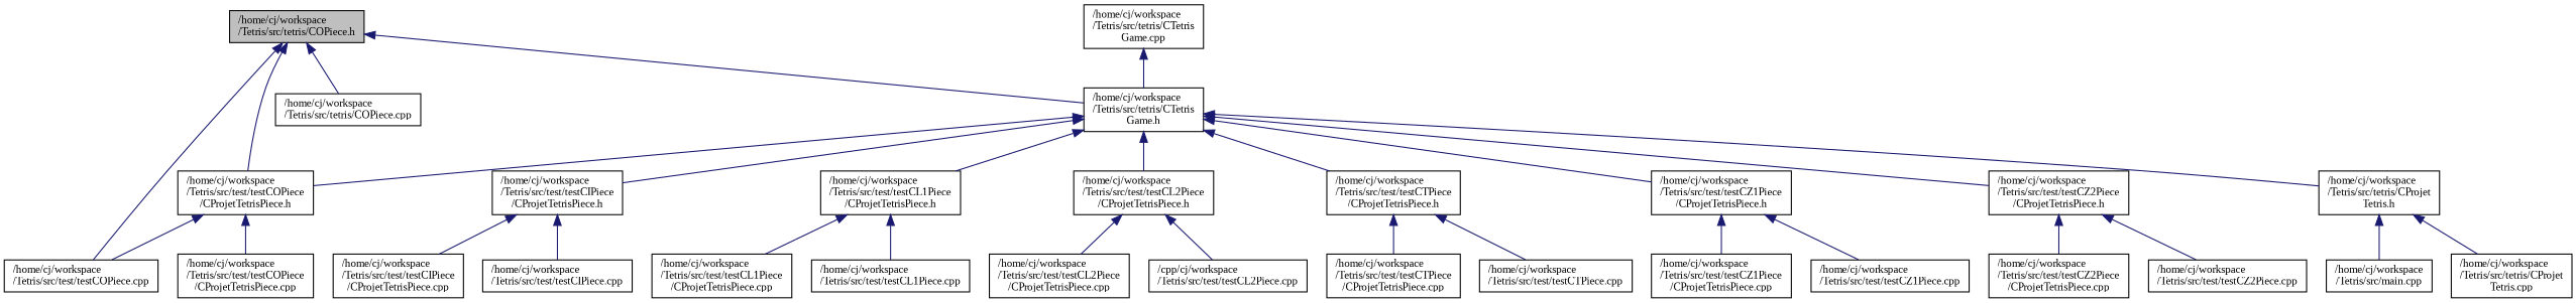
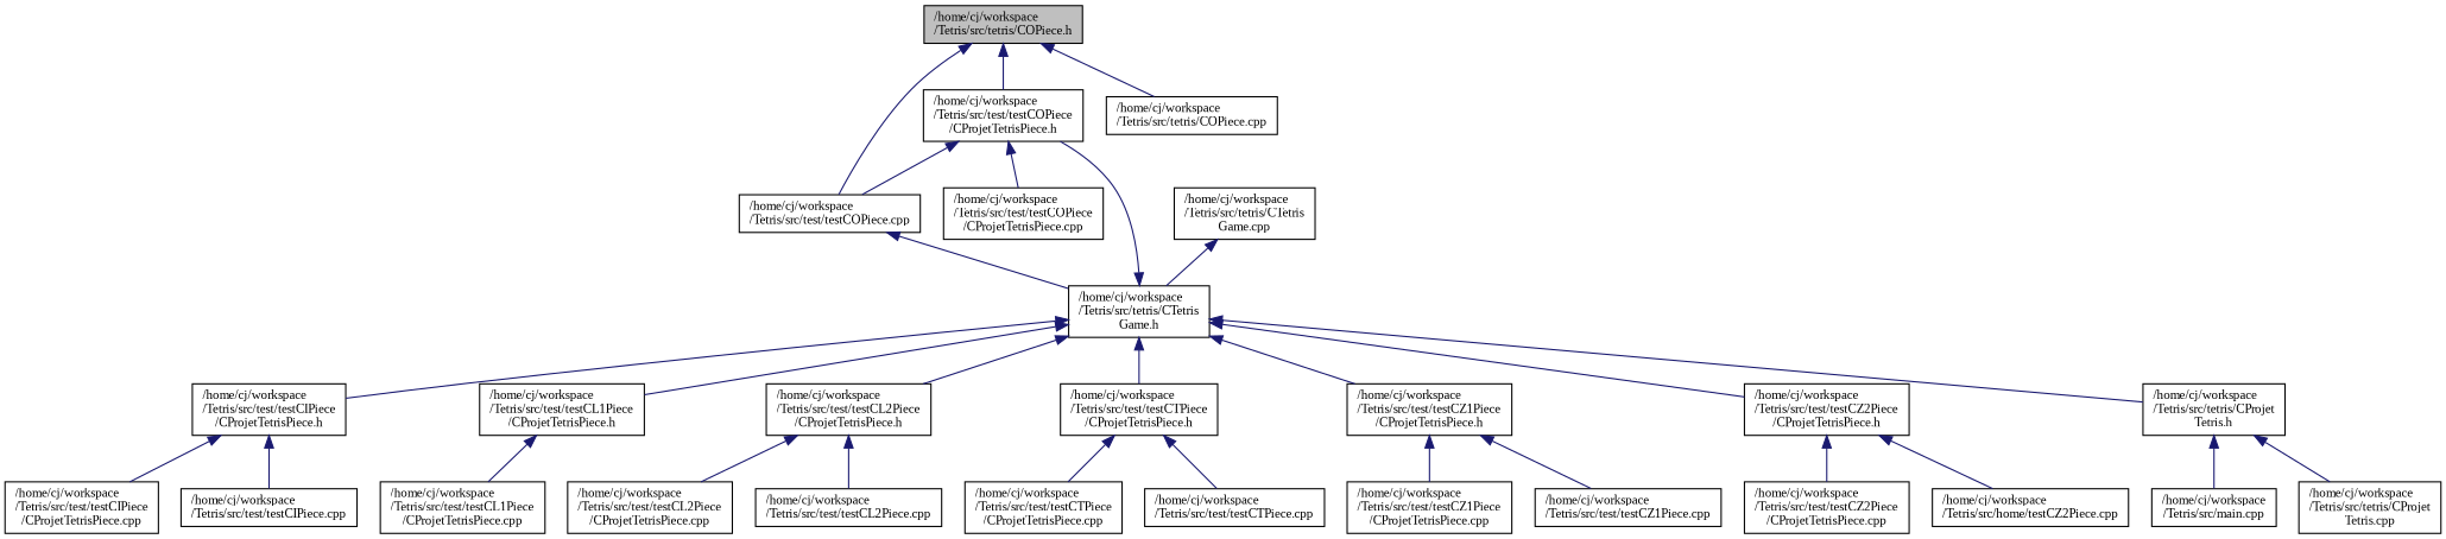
  digraph {
    fontname="Liberation Serif"
    node [color=black fillcolor=white fontname="Liberation Serif" fontsize=10 shape=record style=filled]
    edge [color=midnightblue dir=back fontname="Liberation Serif" fontsize=10 labelfontname=Helvetica labelfontsize=10 style=solid]
    n1 [fillcolor=grey75 fontcolor=black height=0.2 label="/home/cj/workspace\l/Tetris/src/tetris/COPiece.h" width=0.4]
    n2 [height=0.2 label="/home/cj/workspace\l/Tetris/src/test/testCOPiece\l/CProjetTetrisPiece.h" width=0.4]
    n3 [height=0.2 label="/home/cj/workspace\l/Tetris/src/test/testCOPiece.cpp" width=0.4]
    n4 [height=0.2 label="/home/cj/workspace\l/Tetris/src/tetris/COPiece.cpp" width=0.4]
    n5 [height=0.2 label="/home/cj/workspace\l/Tetris/src/tetris/CTetris\lGame.h" width=0.4]
    n6 [height=0.2 label="/home/cj/workspace\l/Tetris/src/test/testCOPiece\l/CProjetTetrisPiece.cpp" width=0.4]
    n7 [height=0.2 label="/home/cj/workspace\l/Tetris/src/test/testCIPiece\l/CProjetTetrisPiece.h" width=0.4]
    n8 [height=0.2 label="/home/cj/workspace\l/Tetris/src/test/testCL1Piece\l/CProjetTetrisPiece.h" width=0.4]
    n9 [height=0.2 label="/home/cj/workspace\l/Tetris/src/test/testCL2Piece\l/CProjetTetrisPiece.h" width=0.4]
    n10 [height=0.2 label="/home/cj/workspace\l/Tetris/src/test/testCTPiece\l/CProjetTetrisPiece.h" width=0.4]
    n11 [height=0.2 label="/home/cj/workspace\l/Tetris/src/test/testCZ1Piece\l/CProjetTetrisPiece.h" width=0.4]
    n12 [height=0.2 label="/home/cj/workspace\l/Tetris/src/test/testCZ2Piece\l/CProjetTetrisPiece.h" width=0.4]
    n13 [height=0.2 label="/home/cj/workspace\l/Tetris/src/tetris/CProjet\lTetris.h" width=0.4]
    n14 [height=0.2 label="/home/cj/workspace\l/Tetris/src/test/testCIPiece\l/CProjetTetrisPiece.cpp" width=0.4]
    n15 [height=0.2 label="/home/cj/workspace\l/Tetris/src/test/testCIPiece.cpp" width=0.4]
    n16 [height=0.2 label="/home/cj/workspace\l/Tetris/src/test/testCL1Piece\l/CProjetTetrisPiece.cpp" width=0.4]
-   n17 [height=0.2 label="/home/cj/workspace\l/Tetris/src/test/testCL1Piece.cpp" width=0.4]
    n18 [height=0.2 label="/home/cj/workspace\l/Tetris/src/test/testCL2Piece\l/CProjetTetrisPiece.cpp" width=0.4]
-   n19 [height=0.2 label="/cpp/cj/workspace\l/Tetris/src/test/testCL2Piece.cpp" width=0.4]
+   n19 [height=0.2 label="/home/cj/workspace\l/Tetris/src/test/testCL2Piece.cpp" width=0.4]
    n20 [height=0.2 label="/home/cj/workspace\l/Tetris/src/test/testCTPiece\l/CProjetTetrisPiece.cpp" width=0.4]
    n21 [height=0.2 label="/home/cj/workspace\l/Tetris/src/test/testCTPiece.cpp" width=0.4]
    n22 [height=0.2 label="/home/cj/workspace\l/Tetris/src/test/testCZ1Piece\l/CProjetTetrisPiece.cpp" width=0.4]
    n23 [height=0.2 label="/home/cj/workspace\l/Tetris/src/test/testCZ1Piece.cpp" width=0.4]
    n24 [height=0.2 label="/home/cj/workspace\l/Tetris/src/test/testCZ2Piece\l/CProjetTetrisPiece.cpp" width=0.4]
-   n25 [height=0.2 label="/home/cj/workspace\l/Tetris/src/test/testCZ2Piece.cpp" width=0.4]
+   n25 [height=0.2 label="/home/cj/workspace\l/Tetris/src/home/testCZ2Piece.cpp" width=0.4]
    n26 [height=0.2 label="/home/cj/workspace\l/Tetris/src/main.cpp" width=0.4]
    n27 [height=0.2 label="/home/cj/workspace\l/Tetris/src/tetris/CProjet\lTetris.cpp" width=0.4]
    n28 [height=0.2 label="/home/cj/workspace\l/Tetris/src/tetris/CTetris\lGame.cpp" width=0.4]
    n1 -> n2
    n1 -> n3
    n1 -> n4
-   n1 -> n5
+   n3 -> n5
    n2 -> n3
    n2 -> n6
    n5 -> n2
    n5 -> n7
    n5 -> n8
    n5 -> n9
    n5 -> n10
    n5 -> n11
    n5 -> n12
    n5 -> n13
    n7 -> n14
    n7 -> n15
    n8 -> n16
-   n8 -> n17
    n9 -> n18
    n9 -> n19
    n10 -> n20
    n10 -> n21
    n11 -> n22
    n11 -> n23
    n12 -> n24
    n12 -> n25
    n13 -> n26
    n13 -> n27
    n28 -> n5
  }
